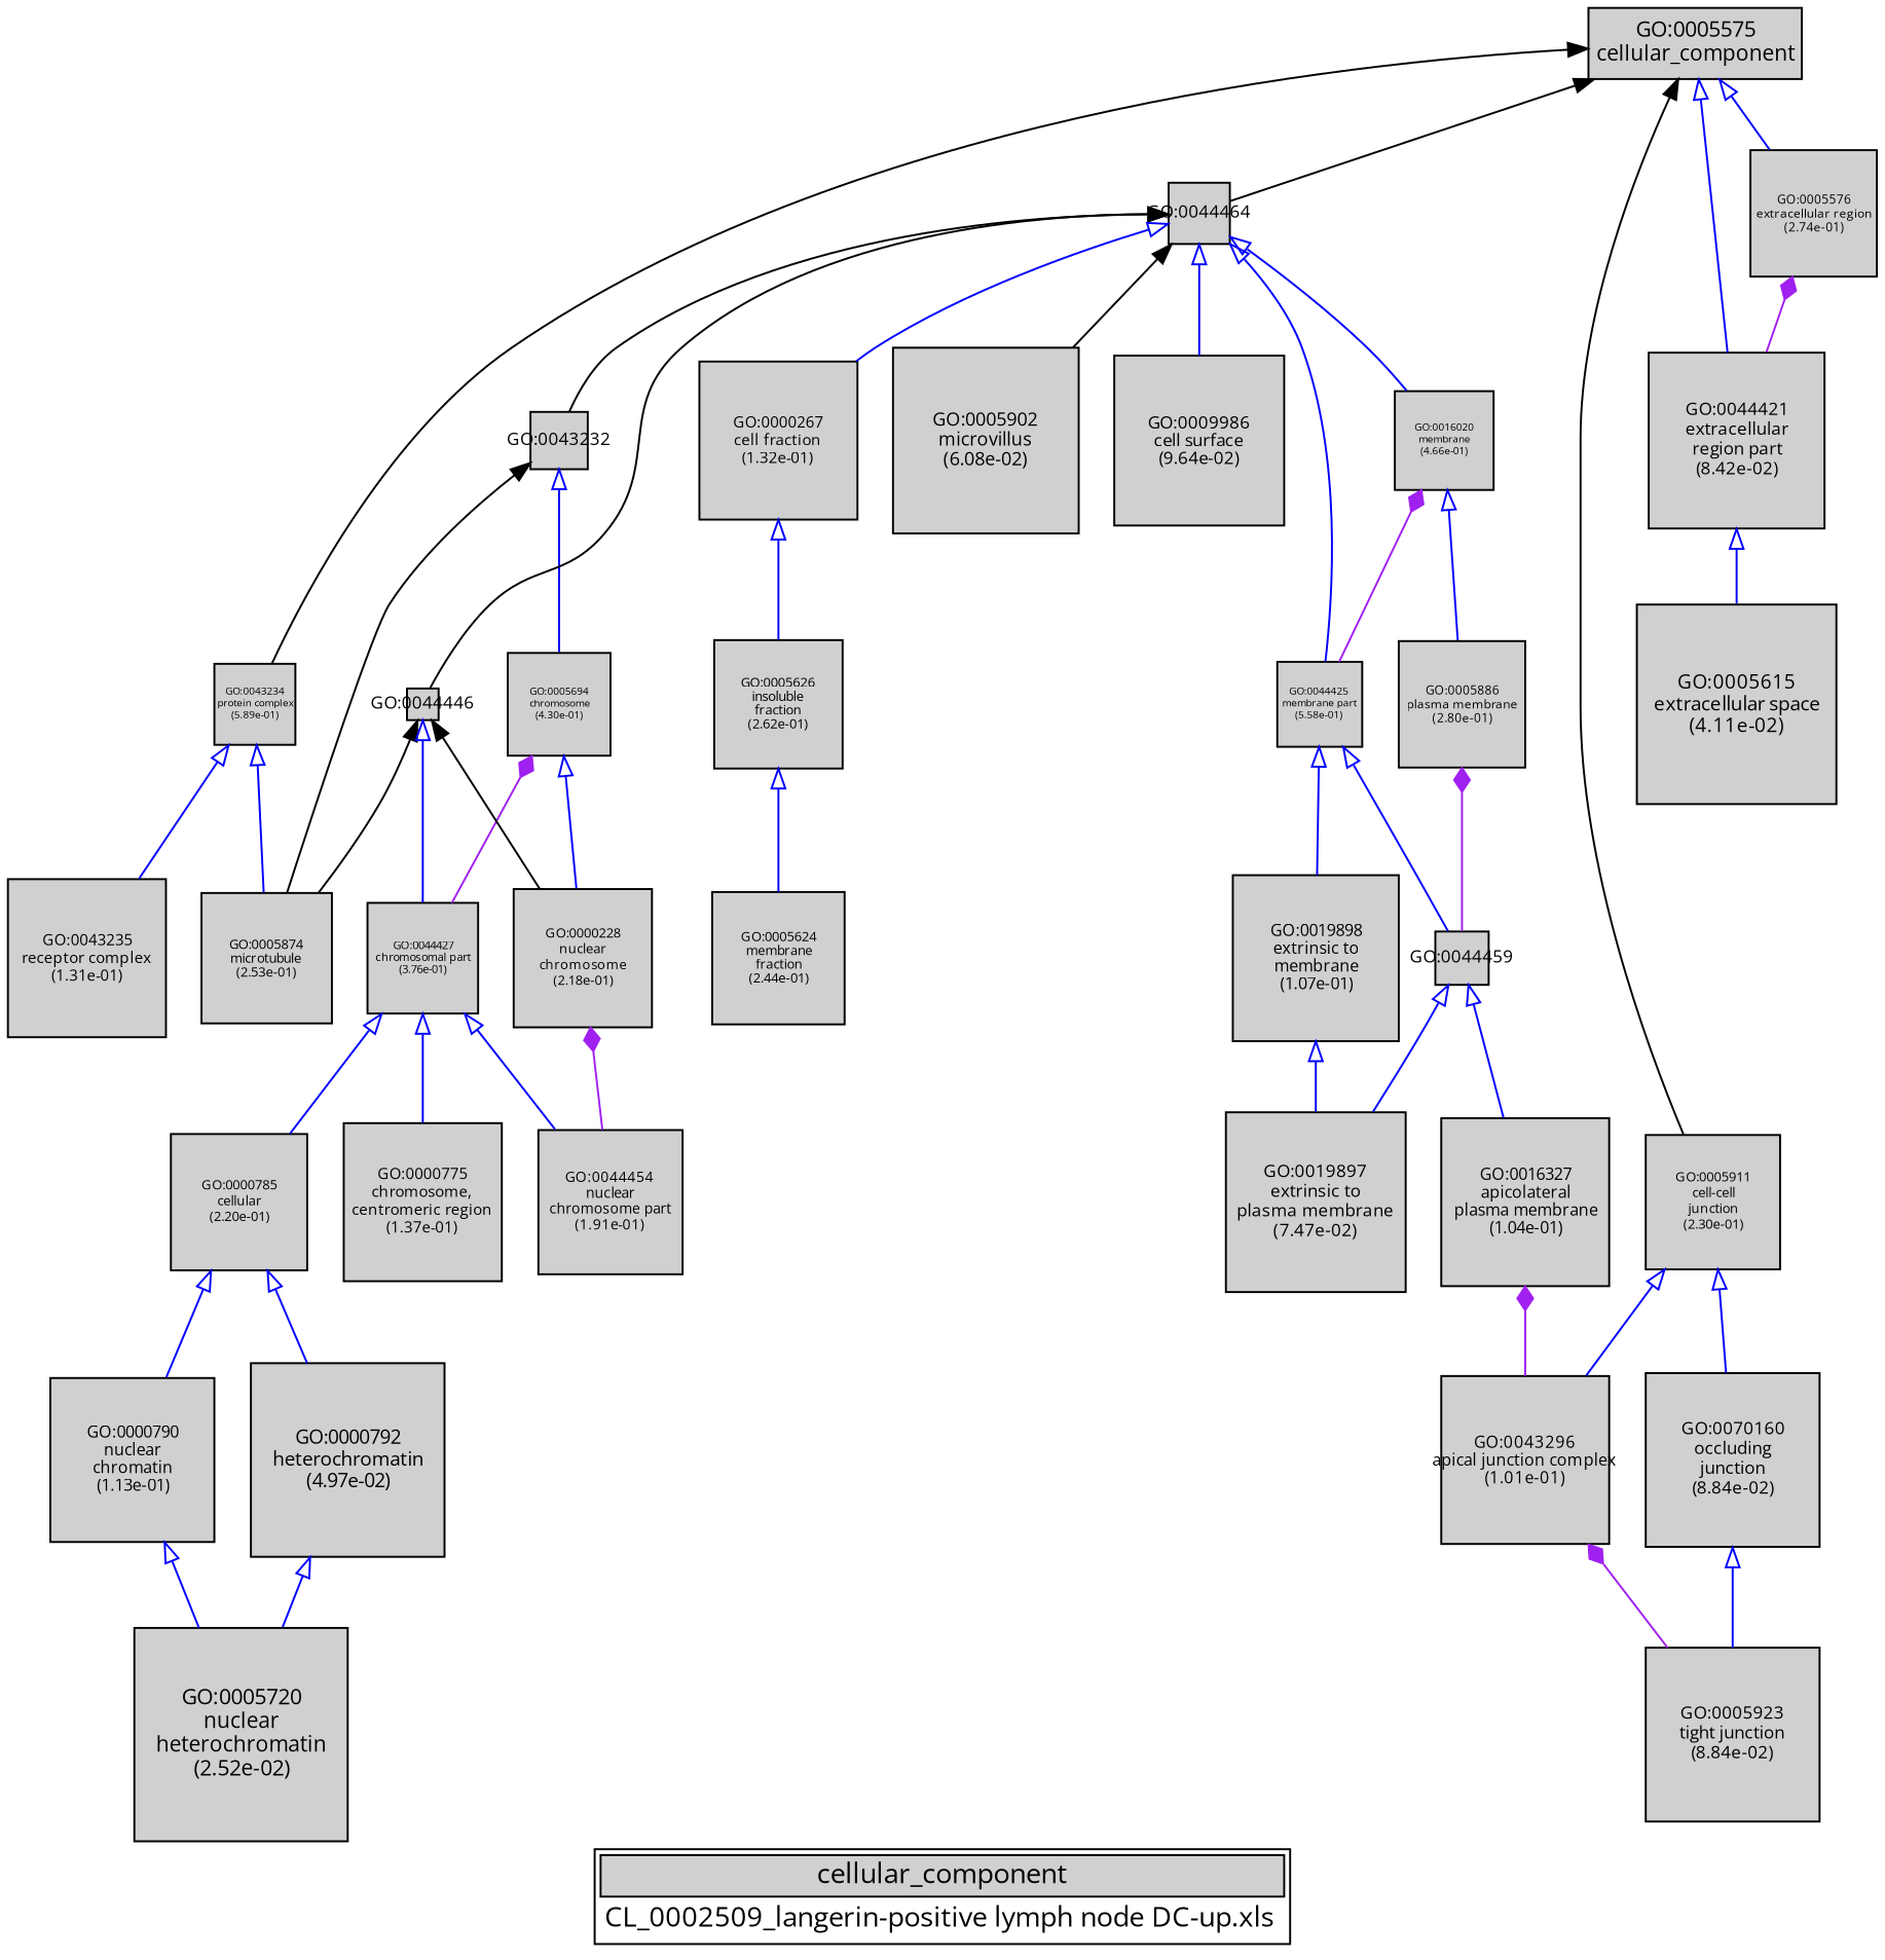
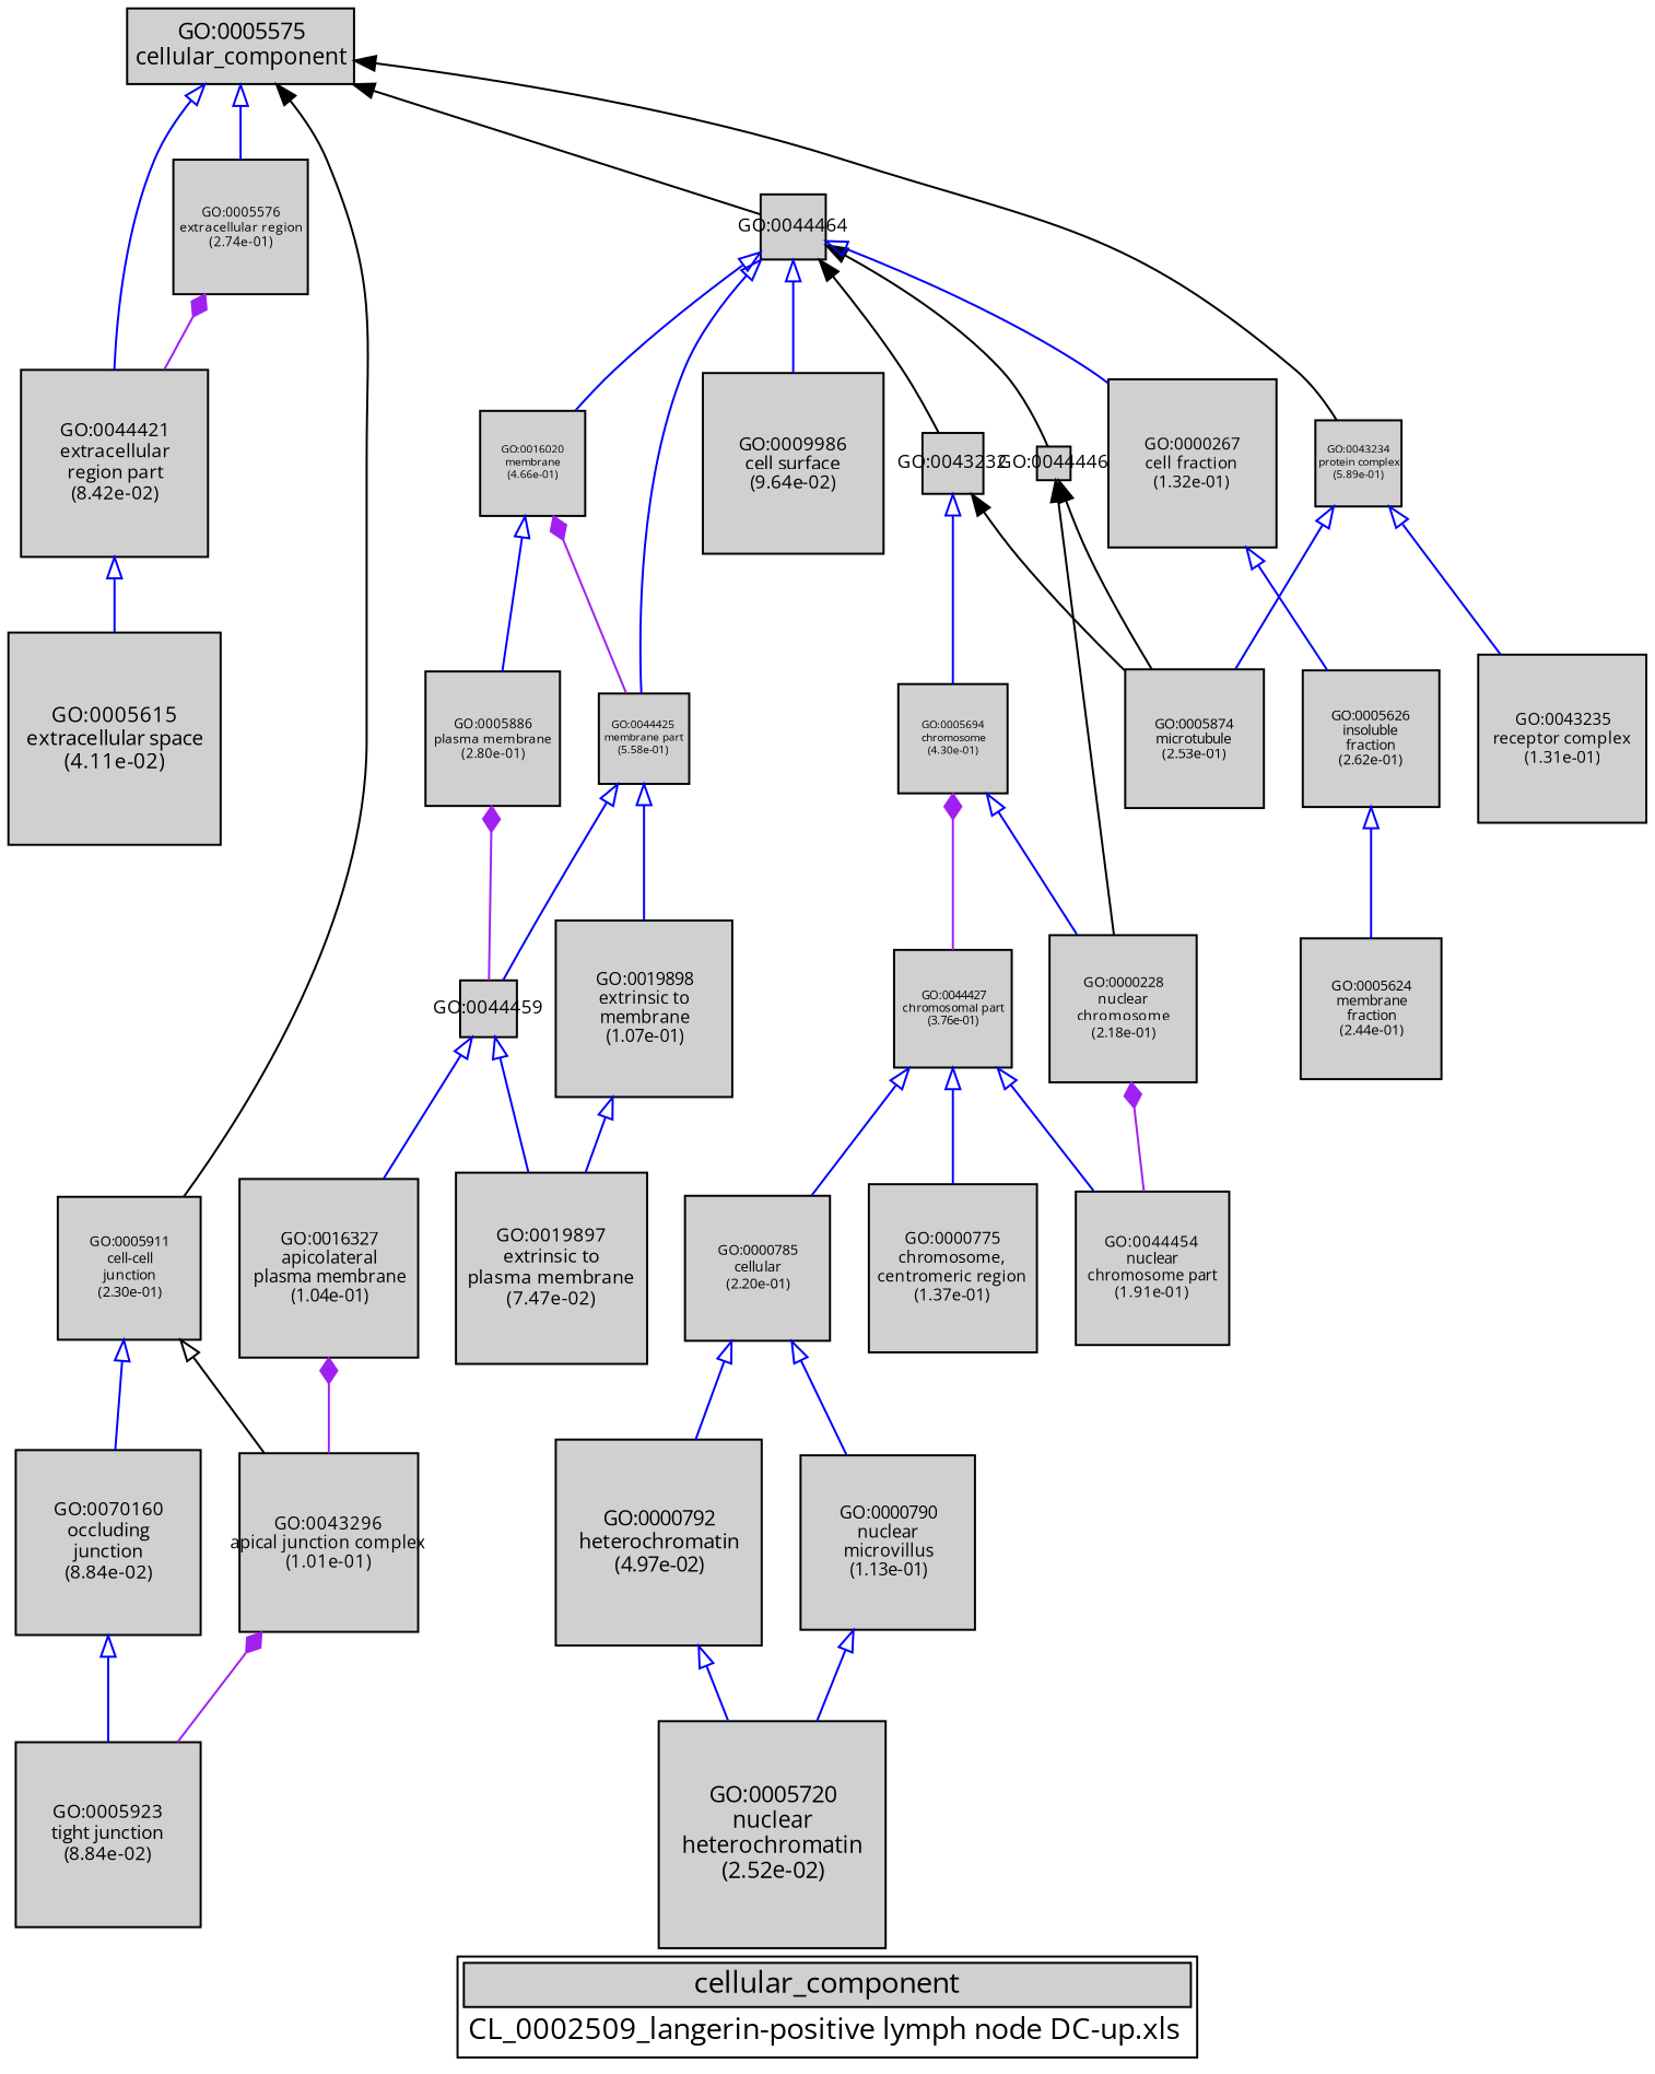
  digraph {
    bgcolor="#FFFFFF"
    fontname="Open Sans"
    label=<<TABLE COLOR="black" BGCOLOR="white"><TR><TD COLSPAN="2" BGCOLOR="#D0D0D0"><FONT COLOR="black">cellular_component</FONT></TD></TR><TR><TD BORDER="0">CL_0002509_langerin-positive lymph node DC-up.xls</TD></TR></TABLE>>
    node [color=black fillcolor="#D0D0D0" fixedsize=true fontcolor=black fontname="Open Sans" fontsize=9 shape=box style=filled]
    edge [arrowtail=empty color=blue dir=back fontname="Open Sans" weight=5.0]
    n1 [fontsize=6.94287375037 height=0.964288020885 label=<<TABLE BORDER="0"><TR><TD>GO:0000785<BR/>cellular<BR/>(2.20e-01)</TD></TR></TABLE>> width=0.964288020885]
    n2 [fontsize=10.8 height=1.5 label=<<TABLE BORDER="0"><TR><TD>GO:0005720<BR/>nuclear<BR/>heterochromatin<BR/>(2.52e-02)</TD></TR></TABLE>> width=1.5]
    n3 [fontsize=5.20527971216 height=0.722955515578 label=<<TABLE BORDER="0"><TR><TD>GO:0005694<BR/>chromosome<BR/>(4.30e-01)</TD></TR></TABLE>> width=0.722955515578]
-   n4 [fontsize=8.31712486068 height=1.15515623065 label=<<TABLE BORDER="0"><TR><TD>GO:0000790<BR/>nuclear<BR/>chromatin<BR/>(1.13e-01)</TD></TR></TABLE>> width=1.15515623065]
+   n4 [fontsize=8.31712486068 height=1.15515623065 label=<<TABLE BORDER="0"><TR><TD>GO:0000790<BR/>nuclear<BR/>microvillus<BR/>(1.13e-01)</TD></TR></TABLE>> width=1.15515623065]
    "GO:0044446" [height=0.21697303096 width=0.21697303096]
-   n6 [fontsize=9.42470847886 height=1.30898728873 label=<<TABLE BORDER="0"><TR><TD>GO:0005902<BR/>microvillus<BR/>(6.08e-02)</TD></TR></TABLE>> width=1.30898728873]
    "GO:0044459" [height=0.371145689591 width=0.371145689591]
    n8 [fontsize=6.37555320545 height=0.885493500756 label=<<TABLE BORDER="0"><TR><TD>GO:0005886<BR/>plasma membrane<BR/>(2.80e-01)</TD></TR></TABLE>> width=0.885493500756]
    n9 [fontsize=9.75496984916 height=1.35485692349 label=<<TABLE BORDER="0"><TR><TD>GO:0000792<BR/>heterochromatin<BR/>(4.97e-02)</TD></TR></TABLE>> width=1.35485692349]
    n10 [fontsize=8.43103556161 height=1.17097716133 label=<<TABLE BORDER="0"><TR><TD>GO:0019898<BR/>extrinsic to<BR/>membrane<BR/>(1.07e-01)</TD></TR></TABLE>> width=1.17097716133]
    n11 [fontsize=10.8 label=<<TABLE BORDER="0"><TR><TD>GO:0005575<BR/>cellular_component</TD></TR></TABLE>> width=1.5]
    n12 [fontsize=6.54176415981 height=0.90857835553 label=<<TABLE BORDER="0"><TR><TD>GO:0005626<BR/>insoluble<BR/>fraction<BR/>(2.62e-01)</TD></TR></TABLE>> width=0.90857835553]
    n13 [fontsize=8.53384451551 height=1.18525618271 label=<<TABLE BORDER="0"><TR><TD>GO:0043296<BR/>apical junction complex<BR/>(1.01e-01)</TD></TR></TABLE>> width=1.18525618271]
    n14 [fontsize=8.61947729187 height=1.19714962387 label=<<TABLE BORDER="0"><TR><TD>GO:0009986<BR/>cell surface<BR/>(9.64e-02)</TD></TR></TABLE>> width=1.19714962387]
    n15 [fontsize=8.77585055247 height=1.21886813229 label=<<TABLE BORDER="0"><TR><TD>GO:0070160<BR/>occluding<BR/>junction<BR/>(8.84e-02)</TD></TR></TABLE>> width=1.21886813229]
    n16 [fontsize=7.26638015617 height=1.00921946613 label=<<TABLE BORDER="0"><TR><TD>GO:0044454<BR/>nuclear<BR/>chromosome part<BR/>(1.91e-01)</TD></TR></TABLE>> width=1.00921946613]
    n17 [fontsize=9.07357280037 height=1.2602184445 label=<<TABLE BORDER="0"><TR><TD>GO:0019897<BR/>extrinsic to<BR/>plasma membrane<BR/>(7.47e-02)</TD></TR></TABLE>> width=1.2602184445]
    n18 [fontsize=7.95358984152 height=1.10466525577 label=<<TABLE BORDER="0"><TR><TD>GO:0000775<BR/>chromosome,<BR/>centromeric region<BR/>(1.37e-01)</TD></TR></TABLE>> width=1.10466525577]
    n19 [fontsize=6.61943783842 height=0.919366366447 label=<<TABLE BORDER="0"><TR><TD>GO:0005874<BR/>microtubule<BR/>(2.53e-01)</TD></TR></TABLE>> width=0.919366366447]
    n20 [fontsize=8.48180757304 height=1.17802882959 label=<<TABLE BORDER="0"><TR><TD>GO:0016327<BR/>apicolateral<BR/>plasma membrane<BR/>(1.04e-01)</TD></TR></TABLE>> width=1.17802882959]
    n21 [fontsize=5.0 height=0.576207083364 label=<<TABLE BORDER="0"><TR><TD>GO:0043234<BR/>protein complex<BR/>(5.89e-01)</TD></TR></TABLE>> width=0.576207083364]
    n22 [fontsize=5.0 height=0.603809378642 label=<<TABLE BORDER="0"><TR><TD>GO:0044425<BR/>membrane part<BR/>(5.58e-01)</TD></TR></TABLE>> width=0.603809378642]
    n23 [fontsize=6.96895275809 height=0.96791010529 label=<<TABLE BORDER="0"><TR><TD>GO:0000228<BR/>nuclear<BR/>chromosome<BR/>(2.18e-01)</TD></TR></TABLE>> width=0.96791010529]
    n24 [fontsize=5.0 height=0.689025122694 label=<<TABLE BORDER="0"><TR><TD>GO:0016020<BR/>membrane<BR/>(4.66e-01)</TD></TR></TABLE>> width=0.689025122694]
    n25 [fontsize=6.42867148806 height=0.892871040008 label=<<TABLE BORDER="0"><TR><TD>GO:0005576<BR/>extracellular region<BR/>(2.74e-01)</TD></TR></TABLE>> width=0.892871040008]
    n26 [fontsize=8.86355184152 height=1.23104886688 label=<<TABLE BORDER="0"><TR><TD>GO:0044421<BR/>extracellular<BR/>region part<BR/>(8.42e-02)</TD></TR></TABLE>> width=1.23104886688]
    n27 [fontsize=8.03544837499 height=1.11603449653 label=<<TABLE BORDER="0"><TR><TD>GO:0043235<BR/>receptor complex<BR/>(1.31e-01)</TD></TR></TABLE>> width=1.11603449653]
    n28 [fontsize=5.59740046136 height=0.777416730745 label=<<TABLE BORDER="0"><TR><TD>GO:0044427<BR/>chromosomal part<BR/>(3.76e-01)</TD></TR></TABLE>> width=0.777416730745]
    n29 [fontsize=6.84958282361 height=0.951330947724 label=<<TABLE BORDER="0"><TR><TD>GO:0005911<BR/>cell-cell<BR/>junction<BR/>(2.30e-01)</TD></TR></TABLE>> width=0.951330947724]
    n30 [fontsize=10.059102524 height=1.39709757278 label=<<TABLE BORDER="0"><TR><TD>GO:0005615<BR/>extracellular space<BR/>(4.11e-02)</TD></TR></TABLE>> width=1.39709757278]
    n31 [fontsize=6.70798059108 height=0.931663970983 label=<<TABLE BORDER="0"><TR><TD>GO:0005624<BR/>membrane<BR/>fraction<BR/>(2.44e-01)</TD></TR></TABLE>> width=0.931663970983]
    "GO:0043232" [height=0.401051649983 width=0.401051649983]
    n33 [fontsize=8.01671224807 height=1.11343225668 label=<<TABLE BORDER="0"><TR><TD>GO:0000267<BR/>cell fraction<BR/>(1.32e-01)</TD></TR></TABLE>> width=1.11343225668]
    n34 [fontsize=8.77585055247 height=1.21886813229 label=<<TABLE BORDER="0"><TR><TD>GO:0005923<BR/>tight junction<BR/>(8.84e-02)</TD></TR></TABLE>> width=1.21886813229]
    "GO:0044464" [height=0.435397653564 width=0.435397653564]
    subgraph sub_1 {
      n1
      n2
      n3
      n4
      "GO:0044446"
-     n6
      "GO:0044459"
      n8
      n9
      n10
      n11
      n12
      n13
      n14
      n15
      n16
      n17
      n18
      n19
      n20
      n21
      n22
      n23
      n24
      n25
      n26
      n27
      n28
      n29
      n30
      n31
      "GO:0043232"
      n33
      n34
      "GO:0044464"
    }
    subgraph sub_2 {
-     n6
      subgraph sub_3 {
        subgraph sub_4 {
        }
        subgraph sub_5 {
        }
      }
      subgraph sub_6 {
        n3
        "GO:0044459"
        n8
        n13
        n16
        n20
        n22
        n23
        n24
        n25
        n26
        n28
        n34
      }
      subgraph sub_7 {
        n1
        n2
        n3
        n4
        "GO:0044446"
        "GO:0044459"
        n8
        n9
        n10
        n11
        n12
        n13
        n14
        n15
        n16
        n17
        n18
        n19
        n20
        n21
        n22
        n23
        n24
        n25
        n26
        n27
        n28
        n29
        n30
        n31
        "GO:0043232"
        n33
        n34
        "GO:0044464"
      }
    }
    n1 -> n4
    n1 -> n9
    n3 -> n23
    n3 -> n28 [arrowtail=diamond color=purple weight=2.5]
    n4 -> n2
    "GO:0044446" -> n19 [weight=1 arrowtail="" color=""]
    "GO:0044446" -> n23 [weight=1 arrowtail="" color=""]
-   "GO:0044446" -> n28
    "GO:0044459" -> n17
    "GO:0044459" -> n20
    n8 -> "GO:0044459" [arrowtail=diamond color=purple weight=2.5]
    n9 -> n2
    n10 -> n17
    n11 -> n21 [weight=1 arrowtail="" color=""]
    n11 -> n25
    n11 -> n26
    n11 -> n29 [weight=1 arrowtail="" color=""]
    n11 -> "GO:0044464" [weight=1 arrowtail="" color=""]
    n12 -> n31
    n13 -> n34 [arrowtail=diamond color=purple weight=2.5]
    n15 -> n34
    n20 -> n13 [arrowtail=diamond color=purple weight=2.5]
    n21 -> n19
    n21 -> n27
    n22 -> "GO:0044459"
    n22 -> n10
    n23 -> n16 [arrowtail=diamond color=purple weight=2.5]
    n24 -> n8
    n24 -> n22 [arrowtail=diamond color=purple weight=2.5]
    n25 -> n26 [arrowtail=diamond color=purple weight=2.5]
    n26 -> n30
    n28 -> n1
    n28 -> n16
    n28 -> n18
-   n29 -> n13
+   n29 -> n13 [color=black]
    n29 -> n15
    "GO:0043232" -> n3
    "GO:0043232" -> n19 [weight=1 arrowtail="" color=""]
    n33 -> n12
    "GO:0044464" -> "GO:0044446" [weight=1 arrowtail="" color=""]
-   "GO:0044464" -> n6 [weight=1 arrowtail="" color=""]
    "GO:0044464" -> n14
    "GO:0044464" -> n22
    "GO:0044464" -> n24
    "GO:0044464" -> "GO:0043232" [weight=1 arrowtail="" color=""]
    "GO:0044464" -> n33
  }
